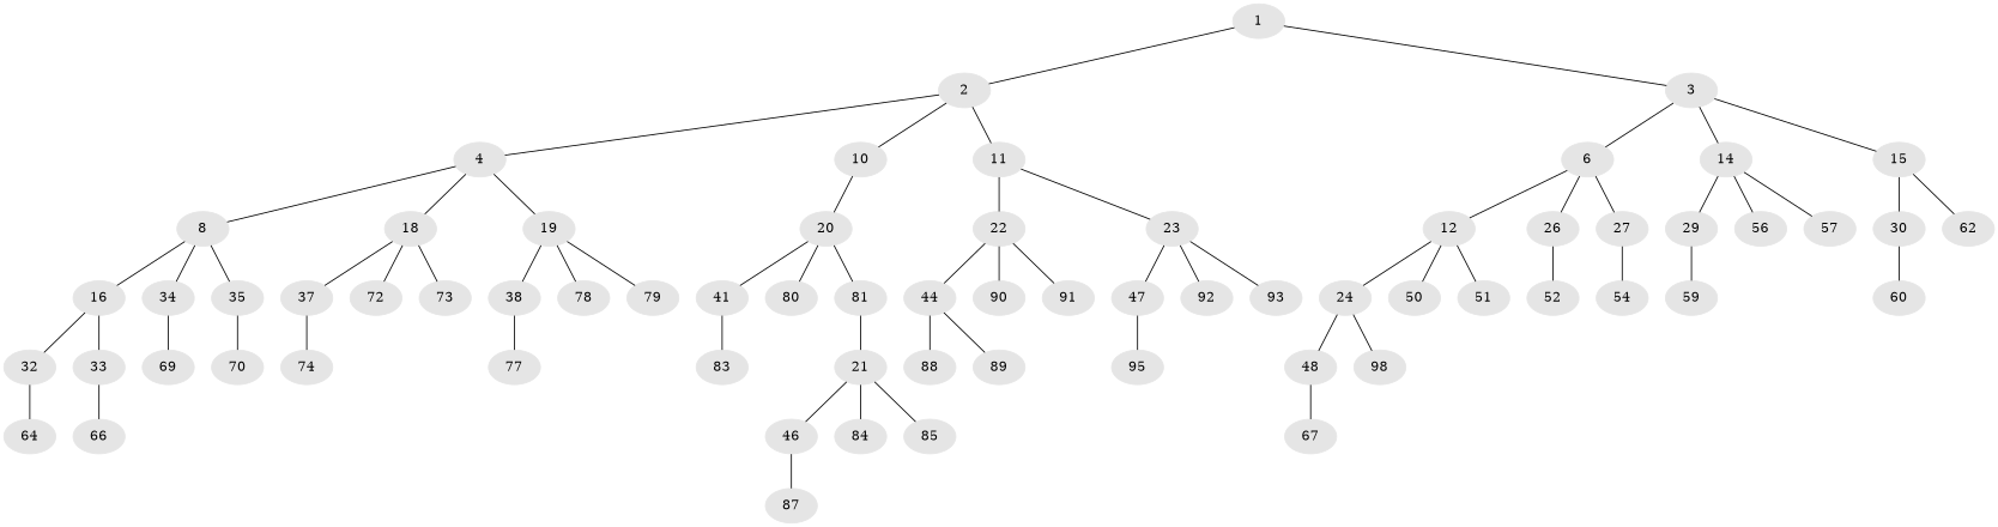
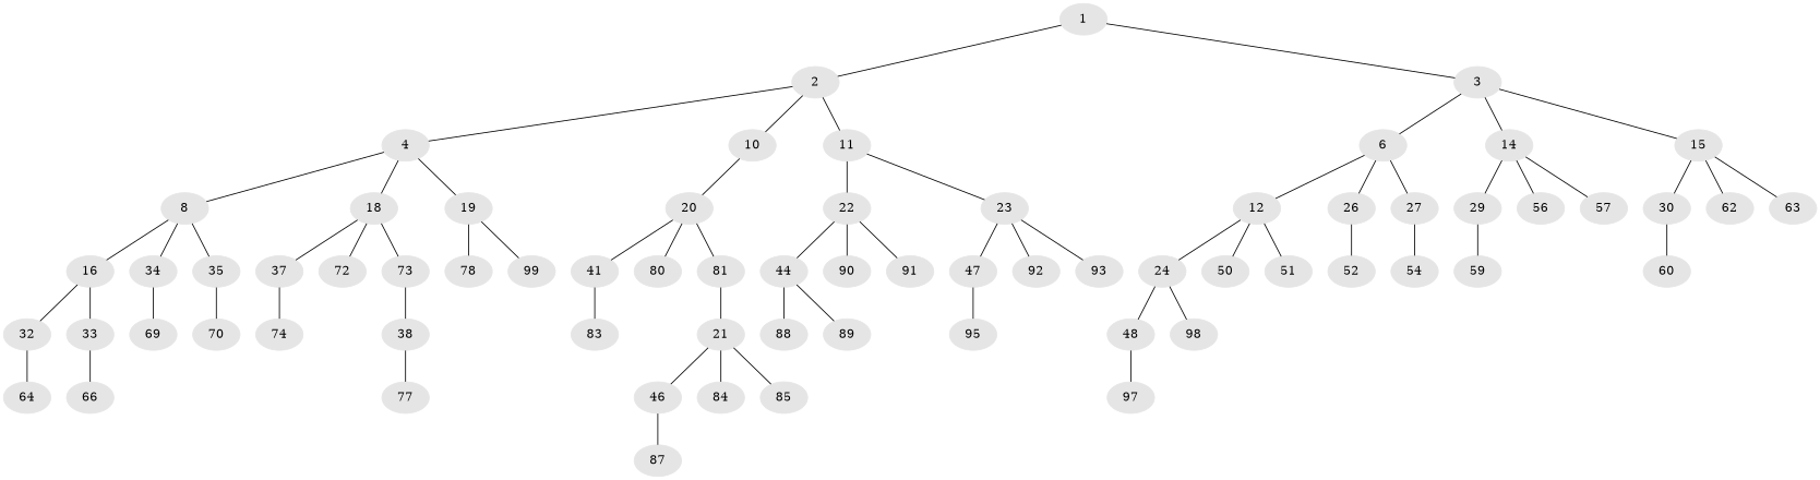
  graph {
    node [color=gray90 latent=0.166667 style=filled]
    2 [latent=1 super="+5"]
    4 [latent=0.5 super="+9"]
    10 [latent=0.333333]
    11 [latent=0.333333]
    1 [latent=""]
    3 [latent=1 super="+7"]
    6 [latent=0.5 super="+13"]
    14 [latent=0.333333 super="+28"]
    15 [latent=0.333333 super="+31"]
    8 [latent=0.333333 super="+17"]
    18 [latent=0.25 super="+36"]
    19 [latent=0.25 super="+39"]
    20 [latent=0.25 super="+40"]
    22 [latent=0.25 super="+45"]
    23 [latent=0.25 super="+46"]
    12 [latent=0.333333 super="+25"]
    26 [latent=0.25 super="+53"]
    27 [latent=0.25 super="+55"]
    29 [latent=0.25 super="+58"]
    56 [latent=0.2]
    57 [latent=0.2]
    30 [latent=0.25 super="+61"]
    62 [latent=0.2]
+   63 [latent=0.2]
    16 [latent=0.25]
    34 [latent=0.2 super="+68"]
    35 [latent=0.2 super="+71"]
    37 [latent=0.2 super="+75"]
    72
    73
    38 [latent=0.2 super="+76"]
    78
-   79
+   79 [label=99]
    24 [latent=0.25 super="+49"]
    50 [latent=0.2 super="+100"]
    51 [latent=0.2]
    52 [latent=0.2]
    54 [latent=0.2]
    32 [latent=0.2 super="+65"]
    33 [latent=0.2 super="+67"]
    69
    70
    41 [latent=0.2 super="+82"]
    80
    81
    21 [latent=0.25 super="+42"]
    n47 [label=46 latent=0.2 super="+86"]
    84
    85
    44 [latent=0.2]
    90
    91
    47 [latent=0.2 super="+94"]
    92
    93
    48 [latent=0.2 super="+96"]
    98
    59 [latent=0.2]
    60 [latent=0.2]
    64
    66
    74
    77
    83
    87
    88
    89
    95
-   97 [label=67]
+   97
    2 -- 4
    2 -- 10
    2 -- 11
    4 -- 8
    4 -- 18
    4 -- 19
    10 -- 20
    11 -- 22
    11 -- 23
    1 -- 2
    1 -- 3
    3 -- 6
    3 -- 14
    3 -- 15
    6 -- 12
    6 -- 26
    6 -- 27
    14 -- 29
    14 -- 56
    14 -- 57
    15 -- 30
    15 -- 62
+   15 -- 63
    8 -- 16
    8 -- 34
    8 -- 35
    18 -- 37
    18 -- 72
    18 -- 73
-   19 -- 38
+   73 -- 38
    19 -- 78
    19 -- 79
    20 -- 41
    20 -- 80
    20 -- 81
    22 -- 44
    22 -- 90
    22 -- 91
    23 -- 47
    23 -- 92
    23 -- 93
    12 -- 24
    12 -- 50
    12 -- 51
    26 -- 52
    27 -- 54
    29 -- 59
    30 -- 60
    16 -- 32
    16 -- 33
    34 -- 69
    35 -- 70
    37 -- 74
    38 -- 77
    24 -- 48
    24 -- 98
    32 -- 64
    33 -- 66
    41 -- 83
    81 -- 21
    21 -- n47
    21 -- 84
    21 -- 85
    n47 -- 87
    44 -- 88
    44 -- 89
    47 -- 95
    48 -- 97
  }
